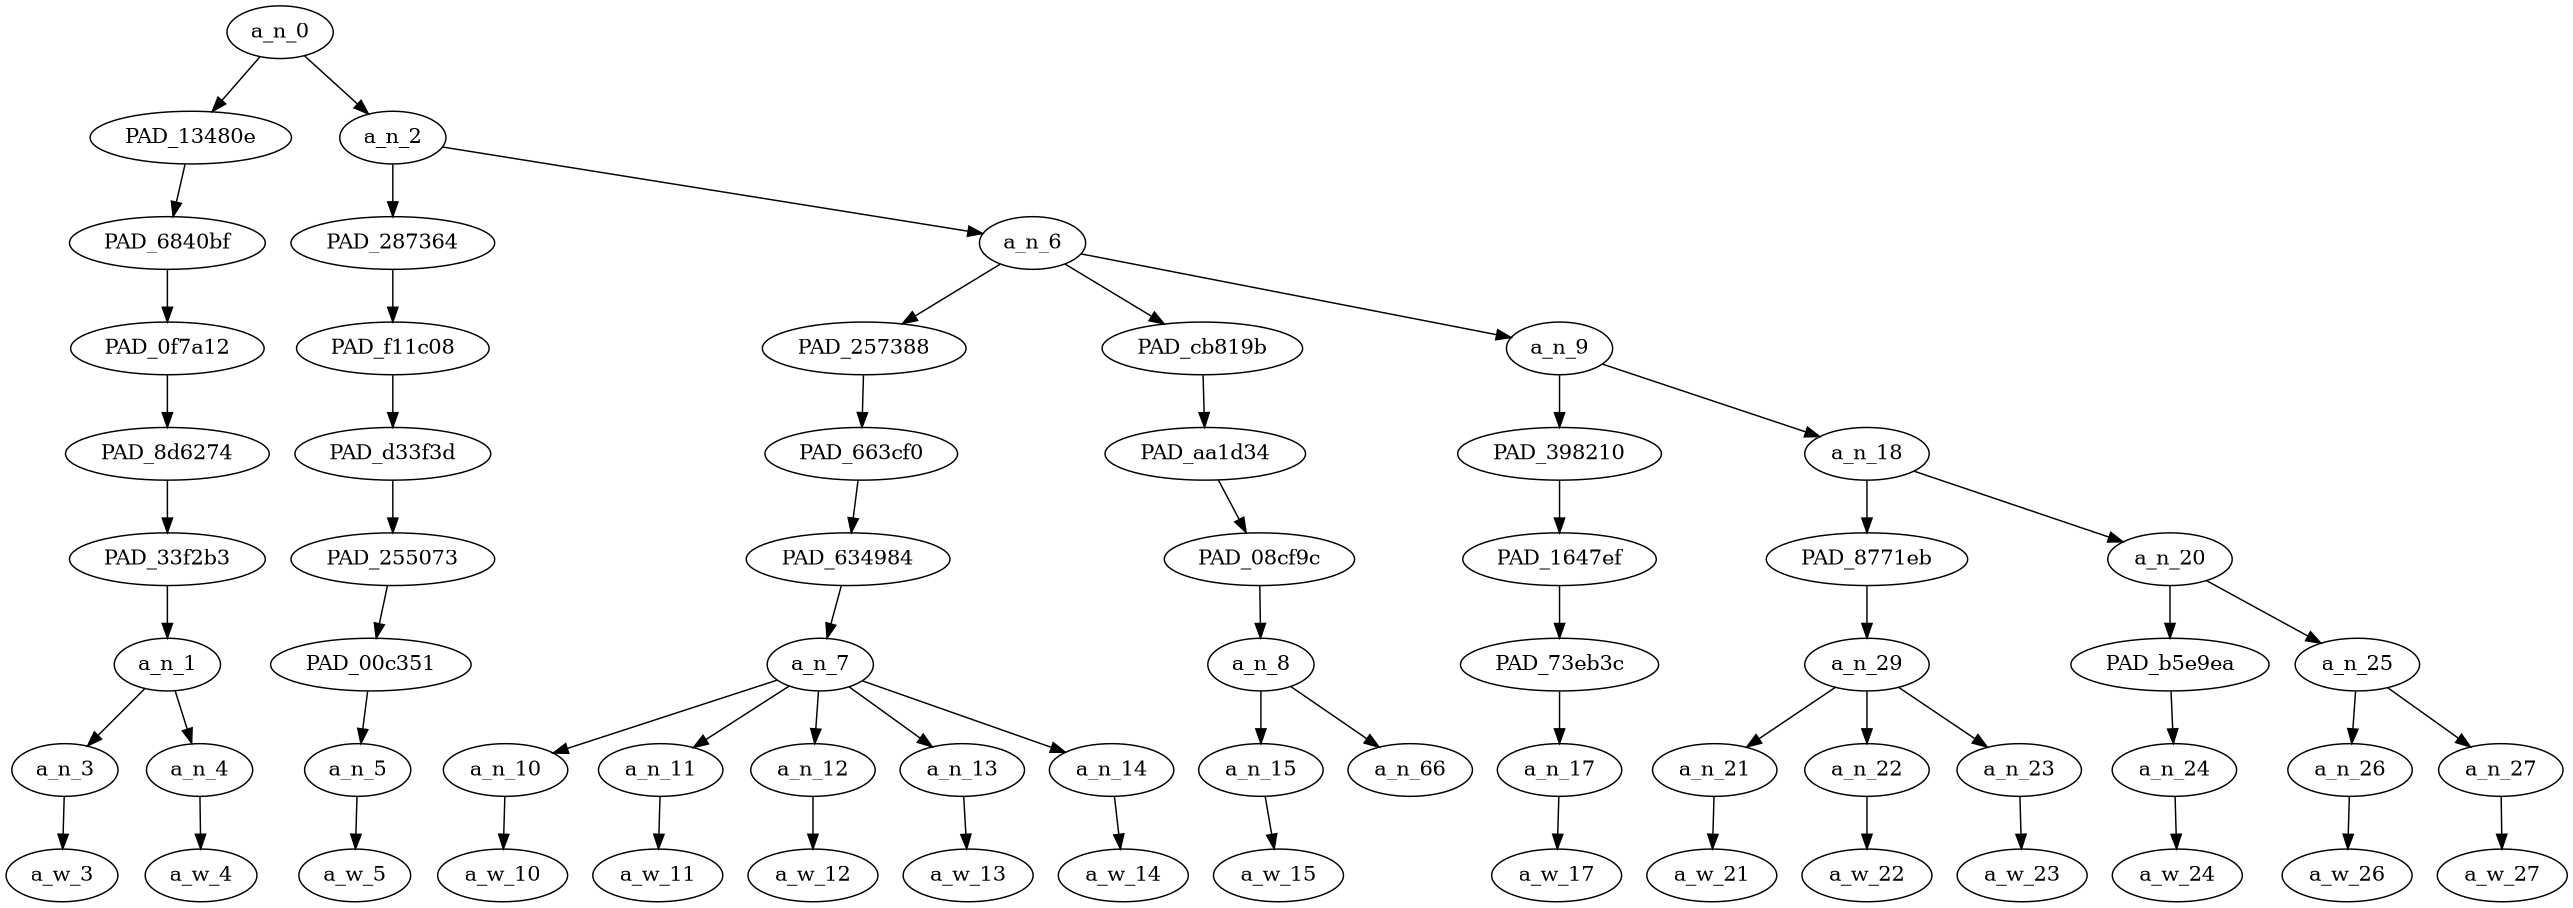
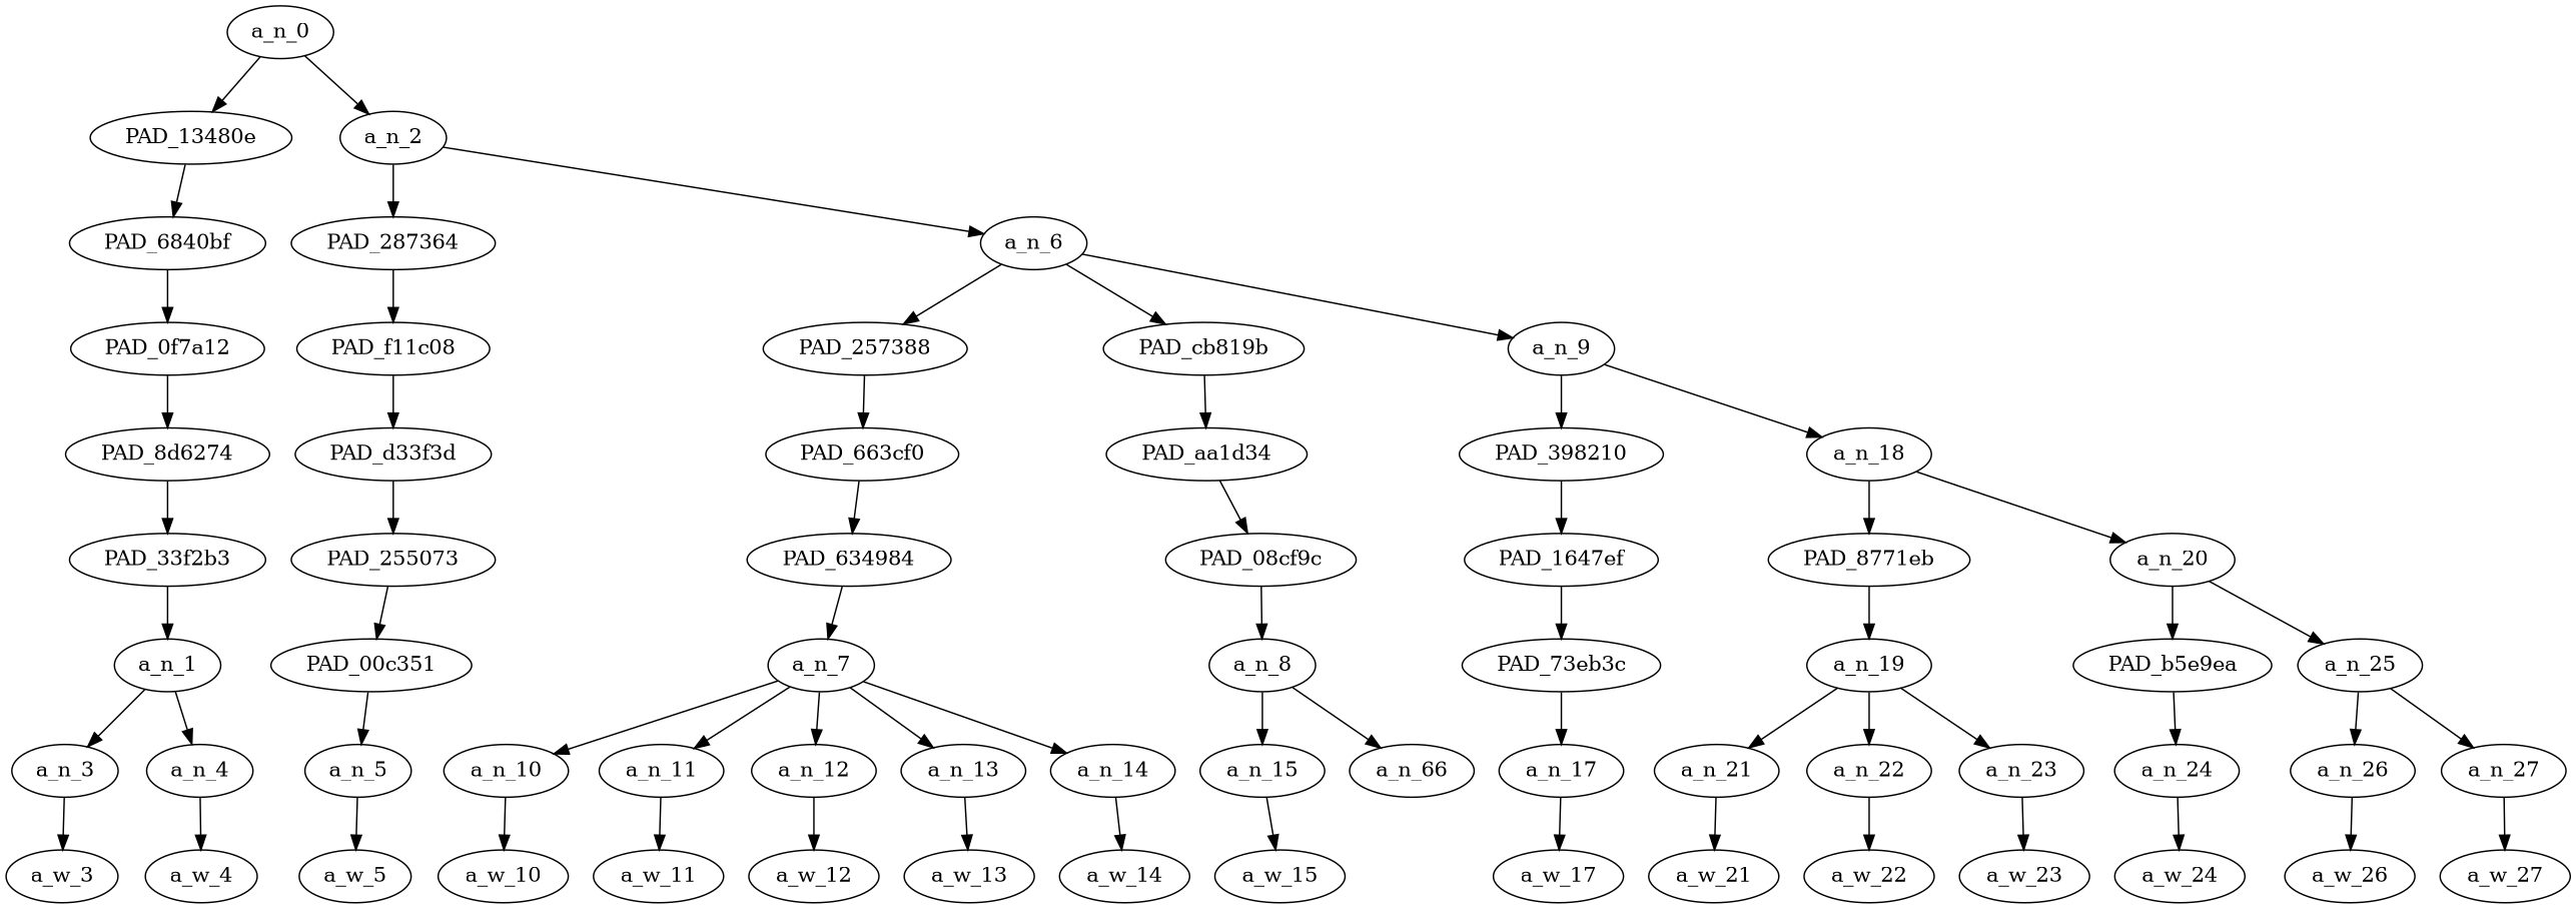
  strict digraph {
    node [div_dir=1 index=0 level=1 text_span="[2]" value=0.15494422]
    a_n_0 [level=8 text_span="[0, 1, 2, 3, 4, 5, 6, 7, 8, 9, 10, 11, 12, 13, 14, 15, 16]" value=1.00000001]
    PAD_13480e [level=7 text_span="[0, 1]"]
    a_n_2 [index=1 level=7 text_span="[2, 3, 4, 5, 6, 7, 8, 9, 10, 11, 12, 13, 14, 15, 16]" value=0.84492802]
    PAD_6840bf [level=6 text_span="[0, 1]"]
    PAD_287364 [div_dir=-1 index=1 level=6 value=0.07796109]
    a_n_6 [index=2 level=6 text_span="[3, 4, 5, 6, 7, 8, 9, 10, 11, 12, 13, 14, 15, 16]" value=0.76691275]
    PAD_0f7a12 [level=5 text_span="[0, 1]"]
    PAD_f11c08 [div_dir=-1 index=1 level=5 value=0.07796109]
    PAD_257388 [index=2 level=5 text_span="[3, 4, 5, 6, 7]" value=0.35477407]
    PAD_cb819b [index=3 level=5 text_span="[8, 9]" value=0.08160685]
    a_n_9 [index=4 level=5 text_span="[10, 11, 12, 13, 14, 15, 16]" value=0.33036252]
    PAD_8d6274 [level=4 text_span="[0, 1]"]
    PAD_33f2b3 [level=3 text_span="[0, 1]"]
    a_n_1 [level=2 text_span="[0, 1]"]
    a_n_3 [text_span="[0]" value=0.06149268]
    a_n_4 [index=1 text_span="[1]" value=0.09316731]
    a_w_3 [div_dir=0 level=0 text_span="[0]" value="<user>"]
    a_w_4 [div_dir=0 index=1 level=0 text_span="[1]" value=hot]
    PAD_d33f3d [div_dir=-1 index=1 level=4 value=0.07796109]
    PAD_663cf0 [index=2 level=4 text_span="[3, 4, 5, 6, 7]" value=0.35477407]
    PAD_aa1d34 [index=3 level=4 text_span="[8, 9]" value=0.08160685]
    PAD_398210 [index=4 level=4 text_span="[10]" value=0.03035149]
    a_n_18 [index=5 level=4 text_span="[11, 12, 13, 14, 15, 16]" value=0.29981368]
    PAD_255073 [div_dir=-1 index=1 level=3 value=0.07796109]
    PAD_00c351 [div_dir=-1 index=1 level=2 value=0.07796109]
    a_n_5 [div_dir=-1 index=2 value=0.07796109]
    a_w_5 [div_dir=0 index=2 level=0 value=take]
    PAD_634984 [index=2 level=3 text_span="[3, 4, 5, 6, 7]" value=0.35477407]
    PAD_08cf9c [index=3 level=3 text_span="[8, 9]" value=0.08160685]
    PAD_1647ef [index=4 level=3 text_span="[10]" value=0.03035149]
    PAD_8771eb [index=5 level=3 text_span="[11, 12, 13]" value=0.16540684]
    a_n_20 [index=6 level=3 text_span="[14, 15, 16]" value=0.13419667]
    a_n_7 [index=2 level=2 text_span="[3, 4, 5, 6, 7]" value=0.35477407]
    a_n_10 [div_dir=-1 index=3 text_span="[3]" value=0.08911038]
    a_n_11 [index=4 text_span="[4]" value=0.05186386]
    a_n_12 [index=5 text_span="[5]" value=0.07472730]
    a_n_13 [index=6 text_span="[6]" value=0.04002041]
    a_n_14 [index=7 text_span="[7]" value=0.09904309]
    a_w_10 [div_dir=0 index=3 level=0 text_span="[3]" value=incoming]
    a_w_11 [div_dir=0 index=4 level=0 text_span="[4]" value=more]
    a_w_12 [div_dir=0 index=5 level=0 text_span="[5]" value=racism]
    a_w_13 [div_dir=0 index=6 level=0 text_span="[6]" value=and]
    a_w_14 [div_dir=0 index=7 level=0 text_span="[7]" value=sexism]
    a_n_8 [index=3 level=2 text_span="[8, 9]" value=0.08160685]
    a_n_15 [index=8 text_span="[8]" value=0.03249435]
    n46 [div_dir=-1 index=9 label=a_n_66 text_span="[9]" value=0.04903589]
    a_w_15 [div_dir=0 index=8 level=0 text_span="[8]" value=from]
    PAD_73eb3c [index=4 level=2 text_span="[10]" value=0.03035149]
-   a_n_19 [index=5 level=2 text_span="[11, 12, 13]" value=0.16540684 label=a_n_29]
+   a_n_19 [index=5 level=2 text_span="[11, 12, 13]" value=0.16540684]
    PAD_b5e9ea [index=6 level=2 text_span="[14]" value=0.03526315]
    a_n_25 [index=7 level=2 text_span="[15, 16]" value=0.09885579]
    a_n_17 [index=10 text_span="[10]" value=0.03035149]
    a_w_17 [div_dir=0 index=10 level=0 text_span="[10]" value=than]
    a_n_21 [div_dir=-1 index=11 text_span="[11]" value=0.03687380]
    a_n_22 [index=12 text_span="[12]" value=0.06759088]
    a_n_23 [index=13 text_span="[13]" value=0.06072214]
    a_n_24 [index=14 text_span="[14]" value=0.03526315]
    a_n_26 [index=15 text_span="[15]" value=0.04070415]
    a_n_27 [div_dir=-1 index=16 text_span="[16]" value=0.05810591]
    a_w_21 [div_dir=0 index=11 level=0 text_span="[11]" value=the]
    a_w_22 [div_dir=0 index=12 level=0 text_span="[12]" value=white]
    a_w_23 [div_dir=0 index=13 level=0 text_span="[13]" value=majority]
    a_w_24 [div_dir=0 index=14 level=0 text_span="[14]" value=in]
    a_w_26 [div_dir=0 index=15 level=0 text_span="[15]" value=this]
    a_w_27 [div_dir=0 index=16 level=0 text_span="[16]" value=country]
    a_n_0 -> PAD_13480e
    a_n_0 -> a_n_2
    PAD_13480e -> PAD_6840bf
    a_n_2 -> PAD_287364
    a_n_2 -> a_n_6
    PAD_6840bf -> PAD_0f7a12
    PAD_287364 -> PAD_f11c08
    a_n_6 -> PAD_257388
    a_n_6 -> PAD_cb819b
    a_n_6 -> a_n_9
    PAD_0f7a12 -> PAD_8d6274
    PAD_f11c08 -> PAD_d33f3d
    PAD_257388 -> PAD_663cf0
    PAD_cb819b -> PAD_aa1d34
    a_n_9 -> PAD_398210
    a_n_9 -> a_n_18
    PAD_8d6274 -> PAD_33f2b3
    PAD_33f2b3 -> a_n_1
    a_n_1 -> a_n_3
    a_n_1 -> a_n_4
    a_n_3 -> a_w_3
    a_n_4 -> a_w_4
    PAD_d33f3d -> PAD_255073
    PAD_663cf0 -> PAD_634984
    PAD_aa1d34 -> PAD_08cf9c
    PAD_398210 -> PAD_1647ef
    a_n_18 -> PAD_8771eb
    a_n_18 -> a_n_20
    PAD_255073 -> PAD_00c351
    PAD_00c351 -> a_n_5
    a_n_5 -> a_w_5
    PAD_634984 -> a_n_7
    PAD_08cf9c -> a_n_8
    PAD_1647ef -> PAD_73eb3c
    PAD_8771eb -> a_n_19
    a_n_20 -> PAD_b5e9ea
    a_n_20 -> a_n_25
    a_n_7 -> a_n_10
    a_n_7 -> a_n_11
    a_n_7 -> a_n_12
    a_n_7 -> a_n_13
    a_n_7 -> a_n_14
    a_n_10 -> a_w_10
    a_n_11 -> a_w_11
    a_n_12 -> a_w_12
    a_n_13 -> a_w_13
    a_n_14 -> a_w_14
    a_n_8 -> a_n_15
    a_n_8 -> n46
    a_n_15 -> a_w_15
    PAD_73eb3c -> a_n_17
    a_n_19 -> a_n_21
    a_n_19 -> a_n_22
    a_n_19 -> a_n_23
    PAD_b5e9ea -> a_n_24
    a_n_25 -> a_n_26
    a_n_25 -> a_n_27
    a_n_17 -> a_w_17
    a_n_21 -> a_w_21
    a_n_22 -> a_w_22
    a_n_23 -> a_w_23
    a_n_24 -> a_w_24
    a_n_26 -> a_w_26
    a_n_27 -> a_w_27
  }
